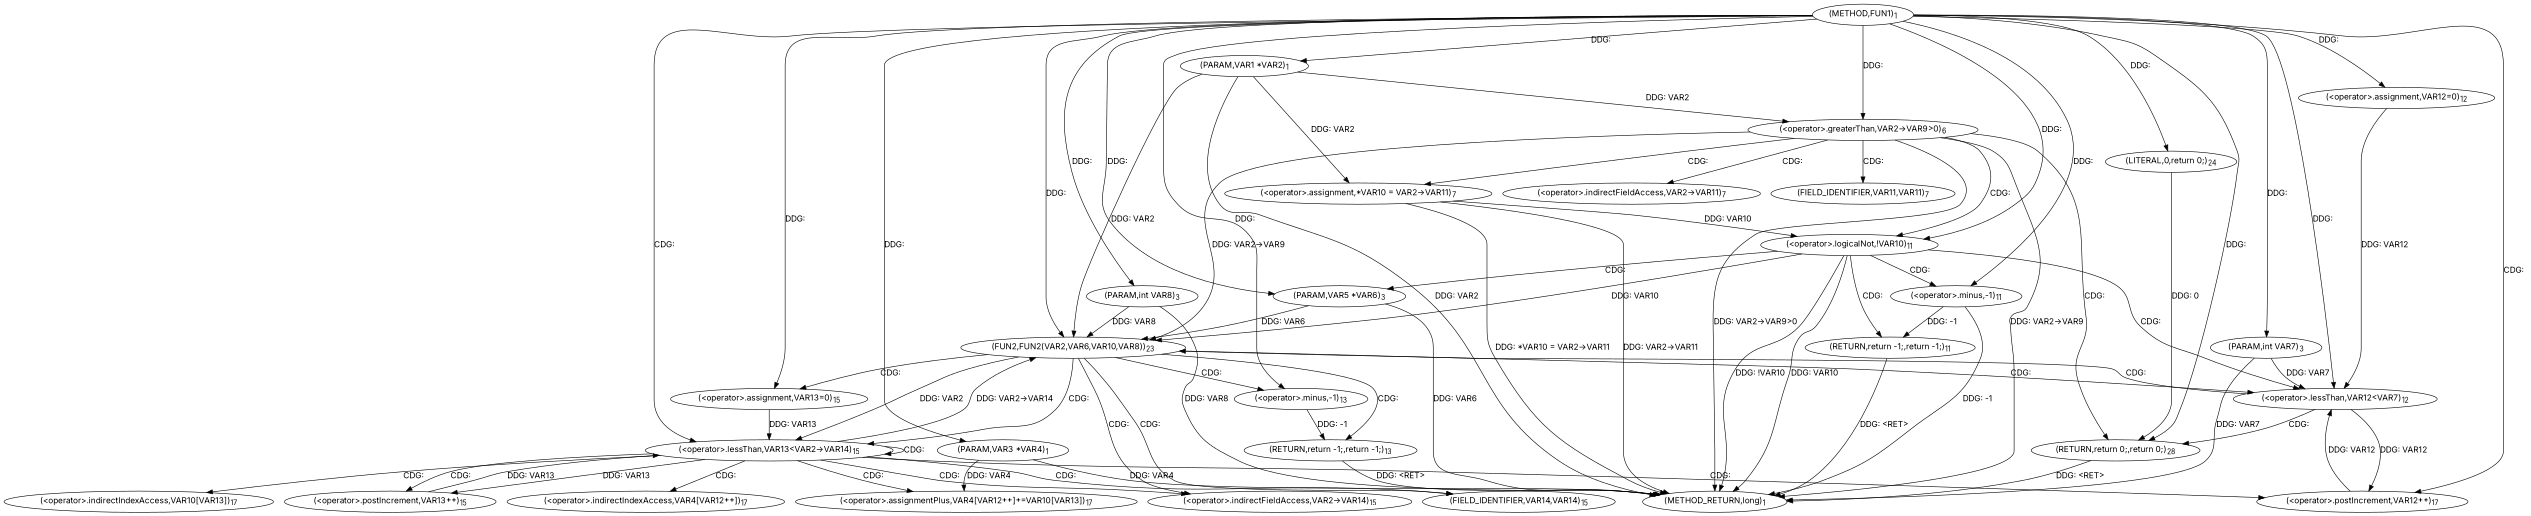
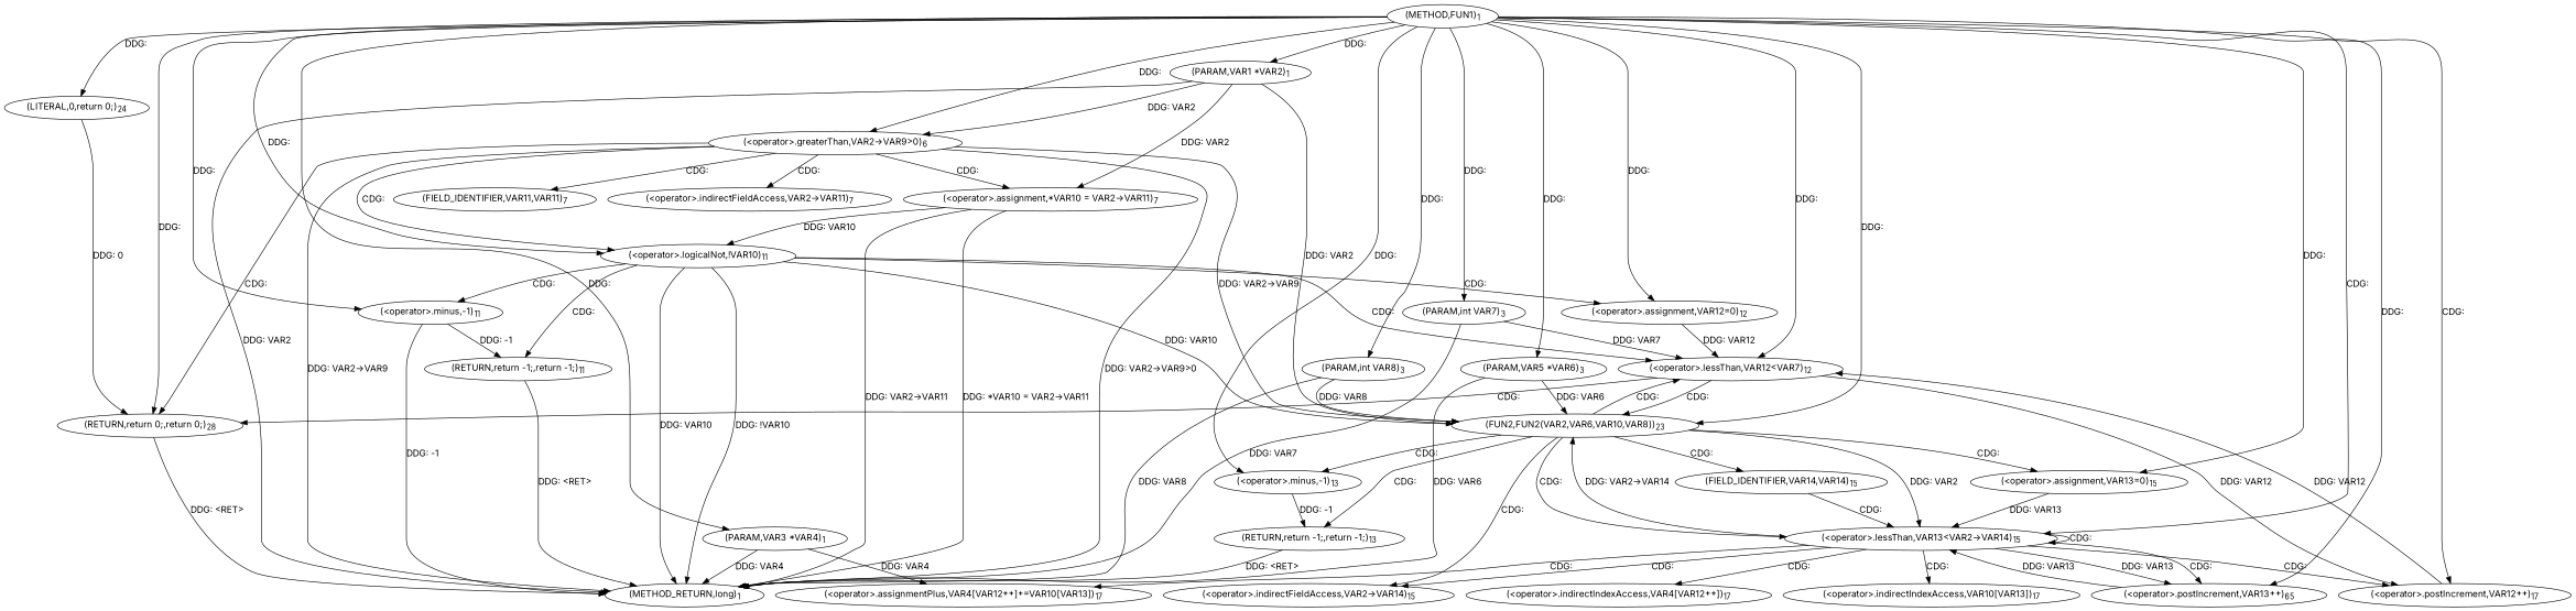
  digraph {
    fontname=Inter
    node [fontname=Inter]
    edge [fontname=Inter]
    n1 [label=<(METHOD,FUN1)<SUB>1</SUB>>]
    n2 [label=<(PARAM,VAR1 *VAR2)<SUB>1</SUB>>]
    n3 [label=<(PARAM,VAR3 *VAR4)<SUB>1</SUB>>]
    n4 [label=<(PARAM,VAR5 *VAR6)<SUB>3</SUB>>]
    n5 [label=<(PARAM,int VAR7)<SUB>3</SUB>>]
    n6 [label=<(PARAM,int VAR8)<SUB>3</SUB>>]
    n7 [label=<(RETURN,return 0;,return 0;)<SUB>28</SUB>>]
    n8 [label=<(&lt;operator&gt;.greaterThan,VAR2-&gt;VAR9&gt;0)<SUB>6</SUB>>]
    n9 [label=<(LITERAL,0,return 0;)<SUB>24</SUB>>]
    n10 [label=<(&lt;operator&gt;.logicalNot,!VAR10)<SUB>11</SUB>>]
    n11 [label=<(&lt;operator&gt;.lessThan,VAR12&lt;VAR7)<SUB>12</SUB>>]
    n12 [label=<(&lt;operator&gt;.assignment,VAR12=0)<SUB>12</SUB>>]
    n13 [label=<(&lt;operator&gt;.minus,-1)<SUB>11</SUB>>]
    n14 [label=<(FUN2,FUN2(VAR2,VAR6,VAR10,VAR8))<SUB>23</SUB>>]
    n15 [label=<(&lt;operator&gt;.lessThan,VAR13&lt;VAR2-&gt;VAR14)<SUB>15</SUB>>]
-   n16 [label=<(&lt;operator&gt;.postIncrement,VAR13++)<SUB>15</SUB>>]
+   n16 [label=<(&lt;operator&gt;.postIncrement,VAR13++)<SUB>65</SUB>>]
    n17 [label=<(&lt;operator&gt;.assignment,VAR13=0)<SUB>15</SUB>>]
    n18 [label=<(&lt;operator&gt;.minus,-1)<SUB>13</SUB>>]
    n19 [label=<(&lt;operator&gt;.postIncrement,VAR12++)<SUB>17</SUB>>]
    n20 [label=<(METHOD_RETURN,long)<SUB>1</SUB>>]
    n21 [label=<(&lt;operator&gt;.assignment,*VAR10 = VAR2-&gt;VAR11)<SUB>7</SUB>>]
    n22 [label=<(&lt;operator&gt;.assignmentPlus,VAR4[VAR12++]+=VAR10[VAR13])<SUB>17</SUB>>]
    n23 [label=<(&lt;operator&gt;.indirectFieldAccess,VAR2-&gt;VAR11)<SUB>7</SUB>>]
    n24 [label=<(FIELD_IDENTIFIER,VAR11,VAR11)<SUB>7</SUB>>]
    n25 [label=<(RETURN,return -1;,return -1;)<SUB>11</SUB>>]
    n26 [label=<(RETURN,return -1;,return -1;)<SUB>13</SUB>>]
    n27 [label=<(&lt;operator&gt;.indirectFieldAccess,VAR2-&gt;VAR14)<SUB>15</SUB>>]
    n28 [label=<(FIELD_IDENTIFIER,VAR14,VAR14)<SUB>15</SUB>>]
    n29 [label=<(&lt;operator&gt;.indirectIndexAccess,VAR4[VAR12++])<SUB>17</SUB>>]
    n30 [label=<(&lt;operator&gt;.indirectIndexAccess,VAR10[VAR13])<SUB>17</SUB>>]
    n1 -> n2 [label="DDG: "]
    n1 -> n3 [label="DDG: "]
    n1 -> n4 [label="DDG: "]
    n1 -> n5 [label="DDG: "]
    n1 -> n6 [label="DDG: "]
    n1 -> n7 [label="DDG: "]
    n1 -> n8 [label="DDG: "]
    n1 -> n9 [label="DDG: "]
    n1 -> n10 [label="DDG: "]
    n1 -> n11 [label="DDG: "]
    n1 -> n12 [label="DDG: "]
    n1 -> n13 [label="DDG: "]
    n1 -> n14 [label="DDG: "]
    n1 -> n15 [label="CDG: "]
+   n1 -> n16 [label="DDG: "]
    n1 -> n17 [label="DDG: "]
    n1 -> n18 [label="DDG: "]
    n1 -> n19 [label="CDG: "]
    n2 -> n8 [label="DDG: VAR2"]
    n2 -> n14 [label="DDG: VAR2"]
    n2 -> n20 [label="DDG: VAR2"]
    n2 -> n21 [label="DDG: VAR2"]
    n3 -> n20 [label="DDG: VAR4"]
    n3 -> n22 [label="DDG: VAR4"]
    n4 -> n14 [label="DDG: VAR6"]
    n4 -> n20 [label="DDG: VAR6"]
    n5 -> n11 [label="DDG: VAR7"]
    n5 -> n20 [label="DDG: VAR7"]
    n6 -> n14 [label="DDG: VAR8"]
    n6 -> n20 [label="DDG: VAR8"]
    n7 -> n20 [label="DDG: &lt;RET&gt;"]
    n8 -> n7 [label="CDG: "]
    n8 -> n10 [label="CDG: "]
    n8 -> n14 [label="DDG: VAR2-&gt;VAR9"]
    n8 -> n20 [label="DDG: VAR2-&gt;VAR9"]
    n8 -> n20 [label="DDG: VAR2-&gt;VAR9&gt;0"]
    n8 -> n21 [label="CDG: "]
    n8 -> n23 [label="CDG: "]
    n8 -> n24 [label="CDG: "]
    n9 -> n7 [label="DDG: 0"]
    n10 -> n11 [label="CDG: "]
-   n10 -> n4 [label="CDG: "]
+   n10 -> n12 [label="CDG: "]
    n10 -> n13 [label="CDG: "]
    n10 -> n14 [label="DDG: VAR10"]
    n10 -> n20 [label="DDG: VAR10"]
    n10 -> n20 [label="DDG: !VAR10"]
    n10 -> n25 [label="CDG: "]
    n11 -> n7 [label="CDG: "]
    n11 -> n14 [label="CDG: "]
    n11 -> n19 [label="DDG: VAR12"]
    n12 -> n11 [label="DDG: VAR12"]
    n13 -> n20 [label="DDG: -1"]
    n13 -> n25 [label="DDG: -1"]
    n14 -> n11 [label="CDG: "]
    n14 -> n15 [label="DDG: VAR2"]
    n14 -> n15 [label="CDG: "]
    n14 -> n17 [label="CDG: "]
    n14 -> n18 [label="CDG: "]
    n14 -> n26 [label="CDG: "]
    n14 -> n27 [label="CDG: "]
    n14 -> n28 [label="CDG: "]
    n15 -> n14 [label="DDG: VAR2-&gt;VAR14"]
    n15 -> n15 [label="CDG: "]
    n15 -> n16 [label="DDG: VAR13"]
    n15 -> n16 [label="CDG: "]
    n15 -> n19 [label="CDG: "]
    n15 -> n22 [label="CDG: "]
    n15 -> n27 [label="CDG: "]
-   n15 -> n28 [label="CDG: "]
+   n28 -> n15 [label="CDG: "]
    n15 -> n29 [label="CDG: "]
    n15 -> n30 [label="CDG: "]
    n16 -> n15 [label="DDG: VAR13"]
    n17 -> n15 [label="DDG: VAR13"]
    n18 -> n26 [label="DDG: -1"]
    n19 -> n11 [label="DDG: VAR12"]
    n21 -> n10 [label="DDG: VAR10"]
    n21 -> n20 [label="DDG: VAR2-&gt;VAR11"]
    n21 -> n20 [label="DDG: *VAR10 = VAR2-&gt;VAR11"]
    n25 -> n20 [label="DDG: &lt;RET&gt;"]
    n26 -> n20 [label="DDG: &lt;RET&gt;"]
  }
